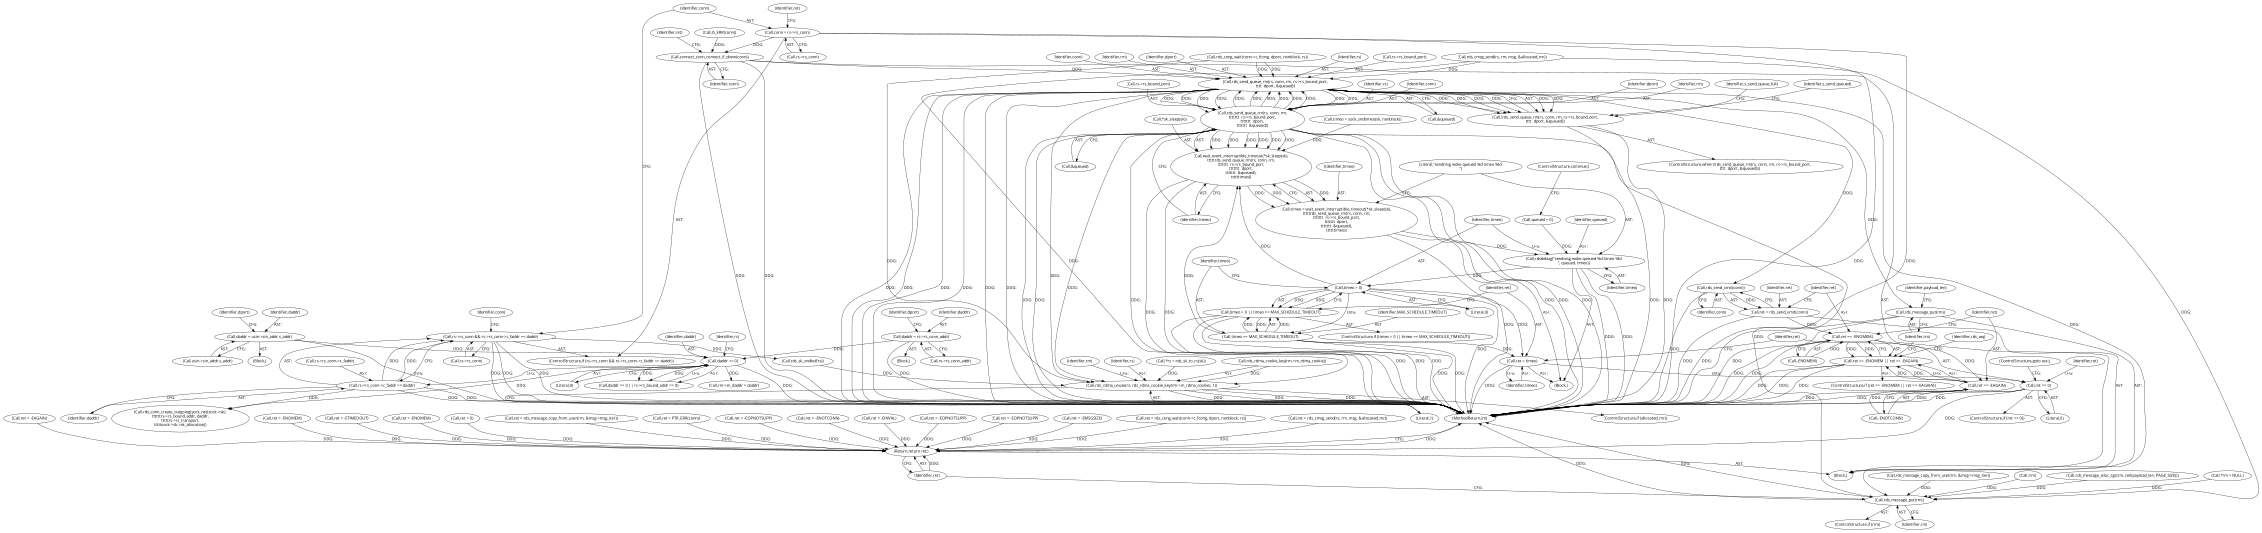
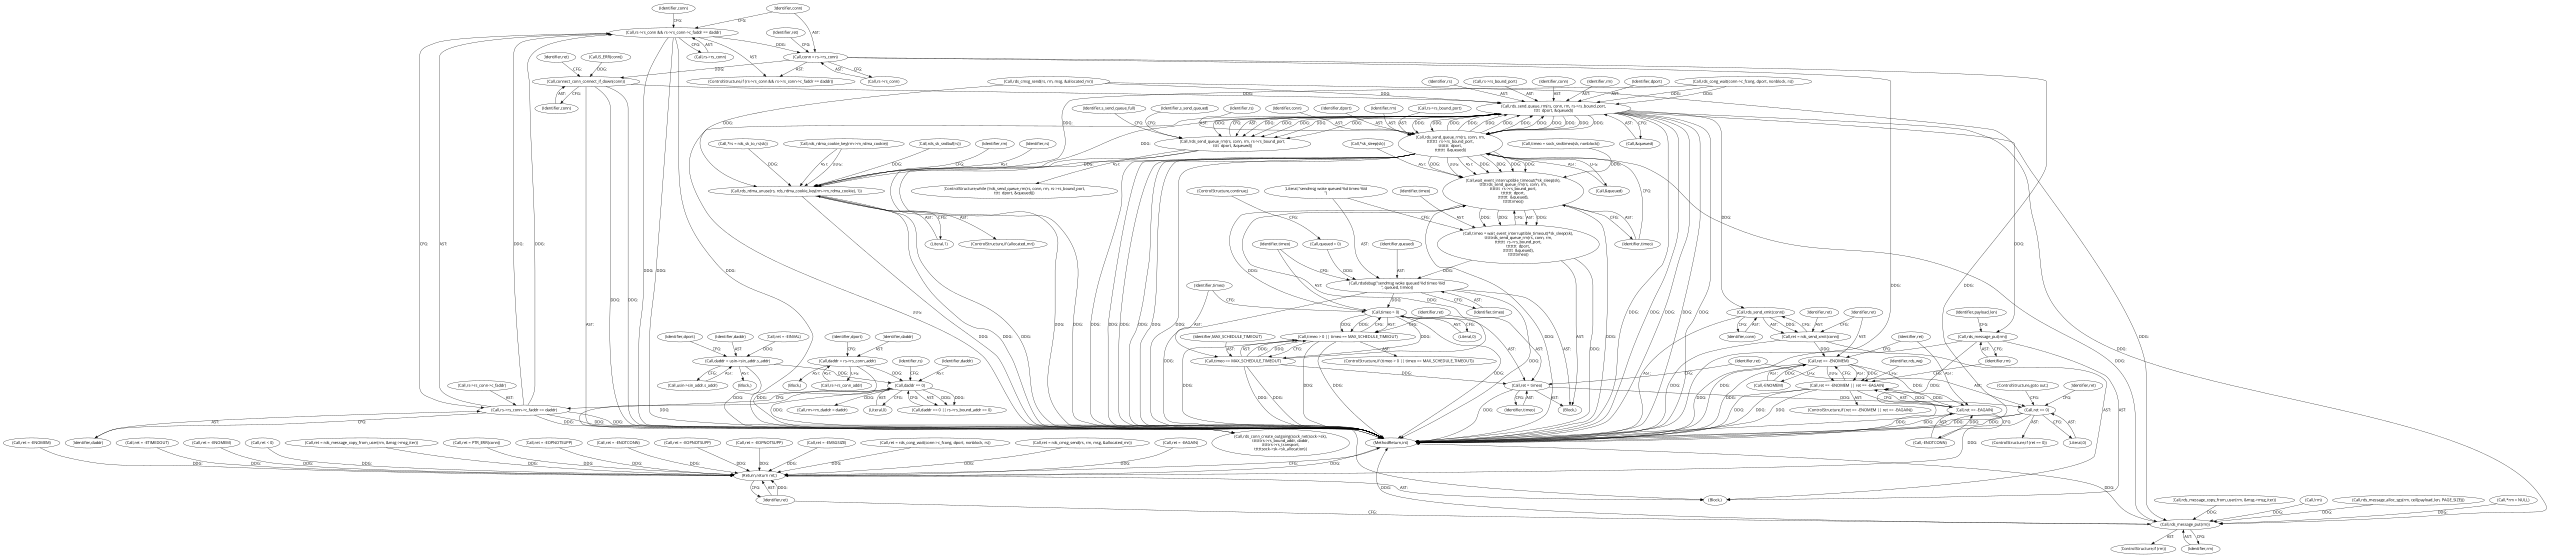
  digraph {
    fontname="Open Sans"
    node [fontname="Open Sans"]
    edge [fontname="Open Sans"]
    n1 [label="(Call,rs->rs_conn && rs->rs_conn->c_faddr == daddr)"]
    n2 [label="(Call,rs->rs_conn->c_faddr == daddr)"]
    n3 [label="(Call,conn = rs->rs_conn)"]
    n4 [label="(MethodReturn,int)"]
    n5 [label="(ControlStructure,if (rs->rs_conn && rs->rs_conn->c_faddr == daddr))"]
    n6 [label="(Call,rs->rs_conn)"]
    n7 [label="(Identifier,daddr)"]
    n8 [label="(Call,rds_conn_create_outgoing(sock_net(sock->sk),\n\t\t\t\t\t\trs->rs_bound_addr, daddr,\n\t\t\t\t\trs->rs_transport,\n\t\t\t\t\tsock->sk->sk_allocation))"]
    n9 [label="(Call,connect_conn_connect_if_down(conn))"]
    n10 [label="(Call,rs->rs_conn)"]
    n11 [label="(Return,return ret;)"]
    n12 [label="(Call,daddr == 0)"]
    n13 [label="(Literal,0)"]
    n14 [label="(Call,daddr == 0 || rs->rs_bound_addr == 0)"]
    n15 [label="(Call,rm->m_daddr = daddr)"]
    n16 [label="(Call,daddr = usin->sin_addr.s_addr)"]
    n17 [label="(Block,)"]
    n18 [label="(Call,usin->sin_addr.s_addr)"]
    n19 [label="(Call,daddr = rs->rs_conn_addr)"]
    n20 [label="(Block,)"]
    n21 [label="(Call,rs->rs_conn_addr)"]
    n22 [label="(Call,rds_send_queue_rm(rs, conn, rm, rs->rs_bound_port,\n\t\t\t\t  dport, &queued))"]
    n23 [label="(Block,)"]
    n24 [label="(Identifier,conn)"]
    n25 [label="(Call,!rds_send_queue_rm(rs, conn, rm, rs->rs_bound_port,\n\t\t\t\t  dport, &queued))"]
    n26 [label="(Call,rds_send_queue_rm(rs, conn, rm,\n\t\t\t\t\t\t\t  rs->rs_bound_port,\n\t\t\t\t\t\t\t  dport,\n\t\t\t\t\t\t\t  &queued))"]
    n27 [label="(Call,rds_rdma_unuse(rs, rds_rdma_cookie_key(rm->m_rdma_cookie), 1))"]
    n28 [label="(Call,rds_message_put(rm))"]
    n29 [label="(Call,rds_send_xmit(conn))"]
    n30 [label="(Call,rds_message_put(rm))"]
    n31 [label="(Call,&queued)"]
    n32 [label="(ControlStructure,while (!rds_send_queue_rm(rs, conn, rm, rs->rs_bound_port,\n\t\t\t\t  dport, &queued)))"]
    n33 [label="(Call,wait_event_interruptible_timeout(*sk_sleep(sk),\n\t\t\t\t\trds_send_queue_rm(rs, conn, rm,\n\t\t\t\t\t\t\t  rs->rs_bound_port,\n\t\t\t\t\t\t\t  dport,\n\t\t\t\t\t\t\t  &queued),\n\t\t\t\t\ttimeo))"]
    n34 [label="(Call,&queued)"]
    n35 [label="(Literal,1)"]
    n36 [label="(ControlStructure,if (allocated_mr))"]
    n37 [label="(ControlStructure,if (rm))"]
    n38 [label="(Identifier,rm)"]
    n39 [label="(Call,ret = rds_send_xmit(conn))"]
    n40 [label="(Identifier,conn)"]
    n41 [label="(Identifier,rm)"]
    n42 [label="(Call,timeo = wait_event_interruptible_timeout(*sk_sleep(sk),\n\t\t\t\t\trds_send_queue_rm(rs, conn, rm,\n\t\t\t\t\t\t\t  rs->rs_bound_port,\n\t\t\t\t\t\t\t  dport,\n\t\t\t\t\t\t\t  &queued),\n\t\t\t\t\ttimeo))"]
    n43 [label="(Identifier,timeo)"]
    n44 [label="(Call,rdsdebug(\"sendmsg woke queued %d timeo %ld\n\", queued, timeo))"]
    n45 [label="(Block,)"]
    n46 [label="(Call,timeo > 0)"]
    n47 [label="(Identifier,timeo)"]
    n48 [label="(Call,timeo > 0 || timeo == MAX_SCHEDULE_TIMEOUT)"]
    n49 [label="(Call,timeo == MAX_SCHEDULE_TIMEOUT)"]
    n50 [label="(Call,ret = timeo)"]
    n51 [label="(Literal,0)"]
    n52 [label="(ControlStructure,if (timeo > 0 || timeo == MAX_SCHEDULE_TIMEOUT))"]
    n53 [label="(Call,ret == 0)"]
    n54 [label="(Identifier,timeo)"]
    n55 [label="(Identifier,MAX_SCHEDULE_TIMEOUT)"]
    n56 [label="(ControlStructure,if (ret == 0))"]
    n57 [label="(Literal,0)"]
    n58 [label="(Identifier,ret)"]
    n59 [label="(Call,ret == -ENOMEM)"]
    n60 [label="(Call,ret == -ENOMEM || ret == -EAGAIN)"]
    n61 [label="(Call,ret == -EAGAIN)"]
    n62 [label="(Call,-ENOMEM)"]
    n63 [label="(ControlStructure,if (ret == -ENOMEM || ret == -EAGAIN))"]
    n64 [label="(Call,-ENOTCONN)"]
    n65 [label="(Identifier,rs)"]
    n66 [label="(Call,ret = -ENOTCONN)"]
    n67 [label="(Call,rs->rs_bound_port)"]
    n68 [label="(Call,rds_message_copy_from_user(rm, &msg->msg_iter))"]
    n69 [label="(Identifier,s_send_queued)"]
    n70 [label="(Identifier,ret)"]
    n71 [label="(Identifier,conn)"]
    n72 [label="(Identifier,queued)"]
    n73 [label="(Call,!rm)"]
    n74 [label="(Identifier,conn)"]
    n75 [label="(Identifier,daddr)"]
    n76 [label="(Identifier,rm)"]
    n77 [label="(Identifier,s_send_queue_full)"]
    n78 [label="(Identifier,ret)"]
    n79 [label="(Identifier,daddr)"]
    n80 [label="(Call,ret = -EINVAL)"]
    n81 [label="(Identifier,ret)"]
    n82 [label="(Call,ret = -EOPNOTSUPP)"]
    n83 [label="(Call,ret = -EOPNOTSUPP)"]
    n84 [label="(Call,*rs = rds_sk_to_rs(sk))"]
    n85 [label="(Identifier,timeo)"]
    n86 [label="(Call,ret = -EMSGSIZE)"]
    n87 [label="(ControlStructure,goto out;)"]
    n88 [label="(Identifier,dport)"]
    n89 [label="(Identifier,rm)"]
    n90 [label="(Call,rs->rs_conn->c_faddr)"]
    n91 [label="(Call,rs->rs_bound_port)"]
    n92 [label="(Call,ret = rds_cong_wait(conn->c_fcong, dport, nonblock, rs))"]
    n93 [label="(Identifier,payload_len)"]
    n94 [label="(Identifier,conn)"]
    n95 [label="(Call,*sk_sleep(sk))"]
    n96 [label="(Literal,\"sendmsg woke queued %d timeo %ld\n\")"]
    n97 [label="(Call,ret = rds_cmsg_send(rs, rm, msg, &allocated_mr))"]
    n98 [label="(Call,rds_message_alloc_sgs(rm, ceil(payload_len, PAGE_SIZE)))"]
    n99 [label="(Call,*rm = NULL)"]
    n100 [label="(Identifier,dport)"]
    n101 [label="(Identifier,ret)"]
    n102 [label="(Call,timeo = sock_sndtimeo(sk, nonblock))"]
    n103 [label="(Call,rds_rdma_cookie_key(rm->m_rdma_cookie))"]
    n104 [label="(Identifier,timeo)"]
    n105 [label="(Call,ret = -EAGAIN)"]
    n106 [label="(Identifier,rds_wq)"]
    n107 [label="(Identifier,dport)"]
    n108 [label="(Call,rds_sk_sndbuf(rs))"]
    n109 [label="(Call,ret = -ENOMEM)"]
    n110 [label="(Call,ret = -ETIMEDOUT)"]
    n111 [label="(Identifier,ret)"]
    n112 [label="(Identifier,dport)"]
    n113 [label="(Call,rds_cmsg_send(rs, rm, msg, &allocated_mr))"]
    n114 [label="(Identifier,ret)"]
    n115 [label="(Call,queued = 0)"]
    n116 [label="(Identifier,ret)"]
    n117 [label="(Call,ret = -ENOMEM)"]
    n118 [label="(Identifier,rm)"]
    n119 [label="(Identifier,conn)"]
    n120 [label="(Call,IS_ERR(conn))"]
    n121 [label="(Call,ret < 0)"]
    n122 [label="(Identifier,rs)"]
    n123 [label="(Call,ret = rds_message_copy_from_user(rm, &msg->msg_iter))"]
    n124 [label="(Identifier,rs)"]
    n125 [label="(ControlStructure,continue;)"]
    n126 [label="(Identifier,timeo)"]
    n127 [label="(Call,ret = PTR_ERR(conn))"]
    n128 [label="(Identifier,daddr)"]
    n129 [label="(Call,ret = -EOPNOTSUPP)"]
    n130 [label="(Call,rds_cong_wait(conn->c_fcong, dport, nonblock, rs))"]
    n131 [label="(Identifier,rs)"]
    n132 [label="(Identifier,ret)"]
    n1 -> n2 [label="CFG: "]
-   n1 -> n108 [label="DDG: "]
+   n1 -> n3 [label="DDG: "]
    n1 -> n4 [label="DDG: "]
    n1 -> n4 [label="DDG: "]
    n1 -> n4 [label="DDG: "]
    n1 -> n5 [label="AST: "]
    n1 -> n6 [label="CFG: "]
    n2 -> n1 [label="AST: "]
    n2 -> n1 [label="DDG: "]
    n2 -> n1 [label="DDG: "]
    n2 -> n4 [label="DDG: "]
    n2 -> n4 [label="DDG: "]
    n2 -> n7 [label="CFG: "]
    n2 -> n8 [label="DDG: "]
    n3 -> n4 [label="DDG: "]
    n3 -> n4 [label="DDG: "]
    n3 -> n5 [label="AST: "]
    n3 -> n9 [label="DDG: "]
    n3 -> n10 [label="CFG: "]
    n4 -> n11 [label="CFG: "]
    n6 -> n1 [label="AST: "]
    n7 -> n2 [label="AST: "]
    n9 -> n4 [label="DDG: "]
    n9 -> n4 [label="DDG: "]
    n9 -> n22 [label="DDG: "]
    n9 -> n23 [label="AST: "]
    n9 -> n24 [label="CFG: "]
    n10 -> n3 [label="AST: "]
    n11 -> n4 [label="DDG: "]
    n11 -> n23 [label="AST: "]
    n11 -> n58 [label="CFG: "]
    n12 -> n2 [label="CFG: "]
    n12 -> n4 [label="DDG: "]
    n12 -> n8 [label="DDG: "]
    n12 -> n13 [label="CFG: "]
    n12 -> n14 [label="AST: "]
    n12 -> n14 [label="DDG: "]
    n12 -> n14 [label="DDG: "]
    n12 -> n15 [label="DDG: "]
    n13 -> n12 [label="AST: "]
    n14 -> n12 [label="CFG: "]
    n16 -> n4 [label="DDG: "]
    n16 -> n12 [label="DDG: "]
    n16 -> n17 [label="AST: "]
    n16 -> n18 [label="CFG: "]
    n18 -> n16 [label="AST: "]
    n19 -> n4 [label="DDG: "]
    n19 -> n12 [label="DDG: "]
    n19 -> n20 [label="AST: "]
    n19 -> n21 [label="CFG: "]
    n21 -> n19 [label="AST: "]
    n22 -> n4 [label="DDG: "]
    n22 -> n4 [label="DDG: "]
    n22 -> n4 [label="DDG: "]
    n22 -> n4 [label="DDG: "]
    n22 -> n4 [label="DDG: "]
    n22 -> n4 [label="DDG: "]
    n22 -> n25 [label="AST: "]
    n22 -> n25 [label="DDG: "]
    n22 -> n25 [label="DDG: "]
    n22 -> n25 [label="DDG: "]
    n22 -> n25 [label="DDG: "]
    n22 -> n25 [label="DDG: "]
    n22 -> n25 [label="DDG: "]
    n22 -> n26 [label="DDG: "]
    n22 -> n26 [label="DDG: "]
    n22 -> n26 [label="DDG: "]
    n22 -> n26 [label="DDG: "]
    n22 -> n26 [label="DDG: "]
    n22 -> n26 [label="DDG: "]
    n22 -> n27 [label="DDG: "]
    n22 -> n28 [label="DDG: "]
    n22 -> n29 [label="DDG: "]
    n22 -> n30 [label="DDG: "]
    n22 -> n31 [label="CFG: "]
    n24 -> n9 [label="AST: "]
    n25 -> n4 [label="DDG: "]
    n25 -> n4 [label="DDG: "]
    n25 -> n22 [label="CFG: "]
    n25 -> n32 [label="AST: "]
    n26 -> n4 [label="DDG: "]
    n26 -> n4 [label="DDG: "]
    n26 -> n4 [label="DDG: "]
    n26 -> n4 [label="DDG: "]
    n26 -> n4 [label="DDG: "]
    n26 -> n4 [label="DDG: "]
    n26 -> n22 [label="DDG: "]
    n26 -> n22 [label="DDG: "]
    n26 -> n22 [label="DDG: "]
    n26 -> n22 [label="DDG: "]
    n26 -> n22 [label="DDG: "]
    n26 -> n22 [label="DDG: "]
    n26 -> n27 [label="DDG: "]
    n26 -> n28 [label="DDG: "]
    n26 -> n33 [label="AST: "]
    n26 -> n33 [label="DDG: "]
    n26 -> n33 [label="DDG: "]
    n26 -> n33 [label="DDG: "]
    n26 -> n33 [label="DDG: "]
    n26 -> n33 [label="DDG: "]
    n26 -> n33 [label="DDG: "]
    n26 -> n34 [label="CFG: "]
    n27 -> n4 [label="DDG: "]
    n27 -> n4 [label="DDG: "]
    n27 -> n4 [label="DDG: "]
    n27 -> n35 [label="CFG: "]
    n27 -> n36 [label="AST: "]
    n28 -> n4 [label="DDG: "]
    n28 -> n4 [label="DDG: "]
    n28 -> n37 [label="AST: "]
    n28 -> n38 [label="CFG: "]
-   n29 -> n4 [label="DDG: "]
+   n29 -> n4 [label="AST: "]
    n29 -> n39 [label="AST: "]
    n29 -> n39 [label="DDG: "]
    n29 -> n40 [label="CFG: "]
    n30 -> n4 [label="DDG: "]
    n30 -> n4 [label="DDG: "]
    n30 -> n23 [label="AST: "]
    n30 -> n41 [label="CFG: "]
    n31 -> n22 [label="AST: "]
    n33 -> n4 [label="DDG: "]
    n33 -> n4 [label="DDG: "]
    n33 -> n42 [label="AST: "]
    n33 -> n42 [label="DDG: "]
    n33 -> n42 [label="DDG: "]
    n33 -> n42 [label="DDG: "]
    n33 -> n43 [label="CFG: "]
    n34 -> n26 [label="AST: "]
    n35 -> n27 [label="AST: "]
    n38 -> n28 [label="AST: "]
    n39 -> n4 [label="DDG: "]
    n39 -> n23 [label="AST: "]
    n39 -> n29 [label="CFG: "]
    n39 -> n59 [label="DDG: "]
    n40 -> n29 [label="AST: "]
    n41 -> n30 [label="AST: "]
    n41 -> n60 [label="CFG: "]
    n42 -> n4 [label="DDG: "]
    n42 -> n33 [label="CFG: "]
    n42 -> n44 [label="DDG: "]
    n42 -> n45 [label="AST: "]
    n43 -> n26 [label="CFG: "]
    n43 -> n33 [label="AST: "]
    n44 -> n4 [label="DDG: "]
    n44 -> n4 [label="DDG: "]
    n44 -> n45 [label="AST: "]
    n44 -> n46 [label="DDG: "]
    n44 -> n47 [label="CFG: "]
    n46 -> n4 [label="DDG: "]
    n46 -> n33 [label="DDG: "]
    n46 -> n48 [label="AST: "]
    n46 -> n48 [label="DDG: "]
    n46 -> n48 [label="DDG: "]
    n46 -> n49 [label="DDG: "]
-   n46 -> n50 [label="DDG: "]
+   n46 -> n50 [label="AST: "]
    n46 -> n51 [label="CFG: "]
    n47 -> n44 [label="AST: "]
    n48 -> n4 [label="DDG: "]
    n48 -> n4 [label="DDG: "]
    n48 -> n4 [label="DDG: "]
    n48 -> n46 [label="CFG: "]
-   n48 -> n49 [label="DDG: "]
+   n48 -> n49 [label="CFG: "]
    n48 -> n52 [label="AST: "]
    n49 -> n4 [label="DDG: "]
    n49 -> n4 [label="DDG: "]
    n49 -> n33 [label="DDG: "]
    n49 -> n48 [label="AST: "]
    n49 -> n48 [label="DDG: "]
    n49 -> n48 [label="DDG: "]
    n49 -> n50 [label="DDG: "]
    n50 -> n4 [label="DDG: "]
    n50 -> n45 [label="AST: "]
    n50 -> n53 [label="DDG: "]
    n50 -> n54 [label="CFG: "]
    n51 -> n46 [label="AST: "]
    n53 -> n4 [label="DDG: "]
    n53 -> n4 [label="DDG: "]
    n53 -> n11 [label="DDG: "]
    n53 -> n56 [label="AST: "]
    n53 -> n57 [label="CFG: "]
    n54 -> n50 [label="AST: "]
    n55 -> n49 [label="AST: "]
    n57 -> n53 [label="AST: "]
    n58 -> n11 [label="AST: "]
    n58 -> n11 [label="DDG: "]
    n58 -> n28 [label="CFG: "]
    n59 -> n4 [label="DDG: "]
    n59 -> n4 [label="DDG: "]
    n59 -> n60 [label="AST: "]
    n59 -> n60 [label="DDG: "]
    n59 -> n60 [label="DDG: "]
    n59 -> n61 [label="DDG: "]
    n59 -> n62 [label="CFG: "]
    n60 -> n4 [label="DDG: "]
    n60 -> n4 [label="DDG: "]
    n60 -> n4 [label="DDG: "]
    n60 -> n59 [label="CFG: "]
    n60 -> n61 [label="CFG: "]
    n60 -> n63 [label="AST: "]
    n61 -> n4 [label="DDG: "]
    n61 -> n4 [label="DDG: "]
    n61 -> n60 [label="AST: "]
    n61 -> n60 [label="DDG: "]
    n61 -> n60 [label="DDG: "]
    n61 -> n64 [label="CFG: "]
    n62 -> n59 [label="AST: "]
    n62 -> n59 [label="DDG: "]
    n64 -> n61 [label="AST: "]
    n64 -> n61 [label="DDG: "]
    n65 -> n26 [label="AST: "]
    n66 -> n11 [label="DDG: "]
    n67 -> n22 [label="AST: "]
    n68 -> n28 [label="DDG: "]
    n69 -> n25 [label="CFG: "]
    n70 -> n39 [label="CFG: "]
    n70 -> n59 [label="AST: "]
    n71 -> n26 [label="AST: "]
    n72 -> n44 [label="AST: "]
    n73 -> n28 [label="DDG: "]
    n74 -> n22 [label="AST: "]
    n75 -> n19 [label="AST: "]
    n76 -> n22 [label="AST: "]
    n77 -> n25 [label="CFG: "]
    n78 -> n50 [label="CFG: "]
    n78 -> n53 [label="AST: "]
    n79 -> n12 [label="AST: "]
-   n80 -> n11 [label="DDG: "]
+   n80 -> n16 [label="DDG: "]
    n81 -> n48 [label="CFG: "]
    n81 -> n50 [label="AST: "]
    n82 -> n11 [label="DDG: "]
    n83 -> n11 [label="DDG: "]
    n84 -> n27 [label="DDG: "]
    n85 -> n44 [label="CFG: "]
    n85 -> n46 [label="AST: "]
    n86 -> n11 [label="DDG: "]
    n87 -> n53 [label="CFG: "]
    n88 -> n26 [label="AST: "]
    n89 -> n26 [label="AST: "]
    n90 -> n2 [label="AST: "]
    n91 -> n26 [label="AST: "]
    n92 -> n11 [label="DDG: "]
    n93 -> n30 [label="CFG: "]
    n94 -> n1 [label="CFG: "]
    n94 -> n3 [label="AST: "]
    n95 -> n33 [label="AST: "]
    n96 -> n42 [label="CFG: "]
    n96 -> n44 [label="AST: "]
    n97 -> n11 [label="DDG: "]
    n98 -> n28 [label="DDG: "]
    n99 -> n28 [label="DDG: "]
    n100 -> n19 [label="CFG: "]
    n101 -> n53 [label="CFG: "]
    n102 -> n33 [label="DDG: "]
    n103 -> n27 [label="AST: "]
    n103 -> n27 [label="DDG: "]
    n104 -> n42 [label="AST: "]
    n105 -> n11 [label="DDG: "]
    n106 -> n60 [label="CFG: "]
    n107 -> n22 [label="AST: "]
    n108 -> n27 [label="DDG: "]
    n109 -> n11 [label="DDG: "]
    n110 -> n11 [label="DDG: "]
    n111 -> n39 [label="AST: "]
    n112 -> n16 [label="CFG: "]
    n113 -> n22 [label="DDG: "]
    n113 -> n27 [label="DDG: "]
    n113 -> n28 [label="DDG: "]
    n114 -> n9 [label="CFG: "]
    n115 -> n44 [label="DDG: "]
    n116 -> n3 [label="CFG: "]
    n117 -> n11 [label="DDG: "]
    n118 -> n27 [label="CFG: "]
    n119 -> n1 [label="CFG: "]
    n120 -> n9 [label="DDG: "]
    n121 -> n11 [label="DDG: "]
    n122 -> n27 [label="AST: "]
    n123 -> n11 [label="DDG: "]
    n124 -> n12 [label="CFG: "]
    n125 -> n115 [label="CFG: "]
    n126 -> n46 [label="CFG: "]
    n126 -> n49 [label="AST: "]
    n127 -> n11 [label="DDG: "]
    n128 -> n16 [label="AST: "]
    n129 -> n11 [label="DDG: "]
    n130 -> n22 [label="DDG: "]
    n130 -> n22 [label="DDG: "]
    n130 -> n27 [label="DDG: "]
    n131 -> n22 [label="AST: "]
    n132 -> n59 [label="CFG: "]
    n132 -> n61 [label="AST: "]
  }
